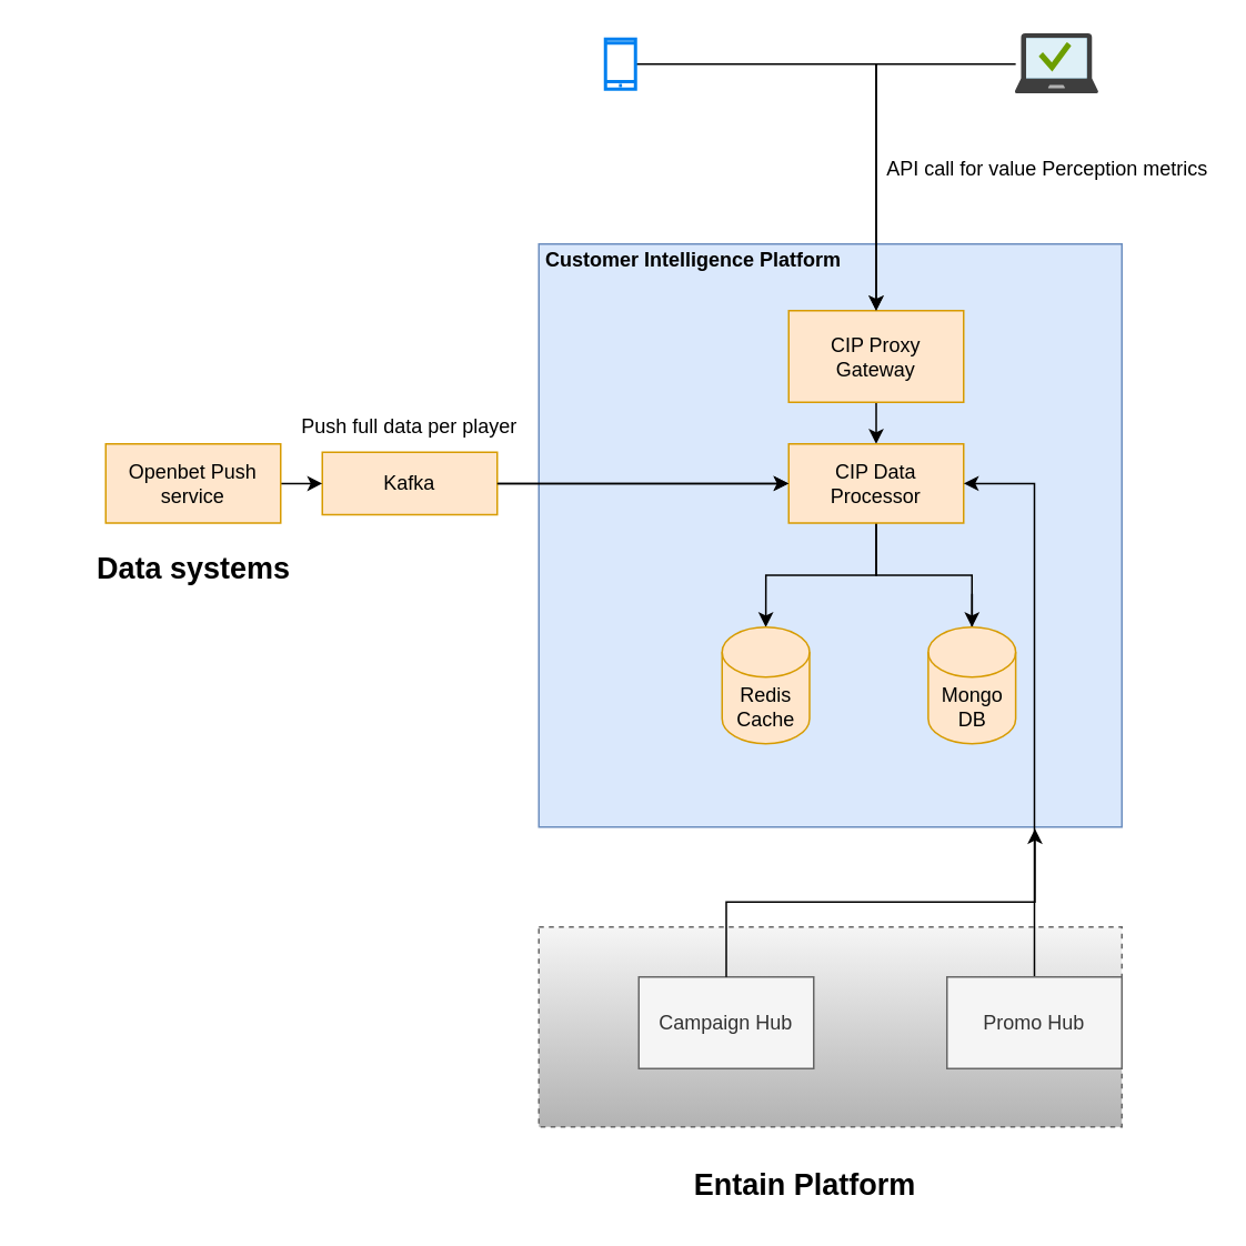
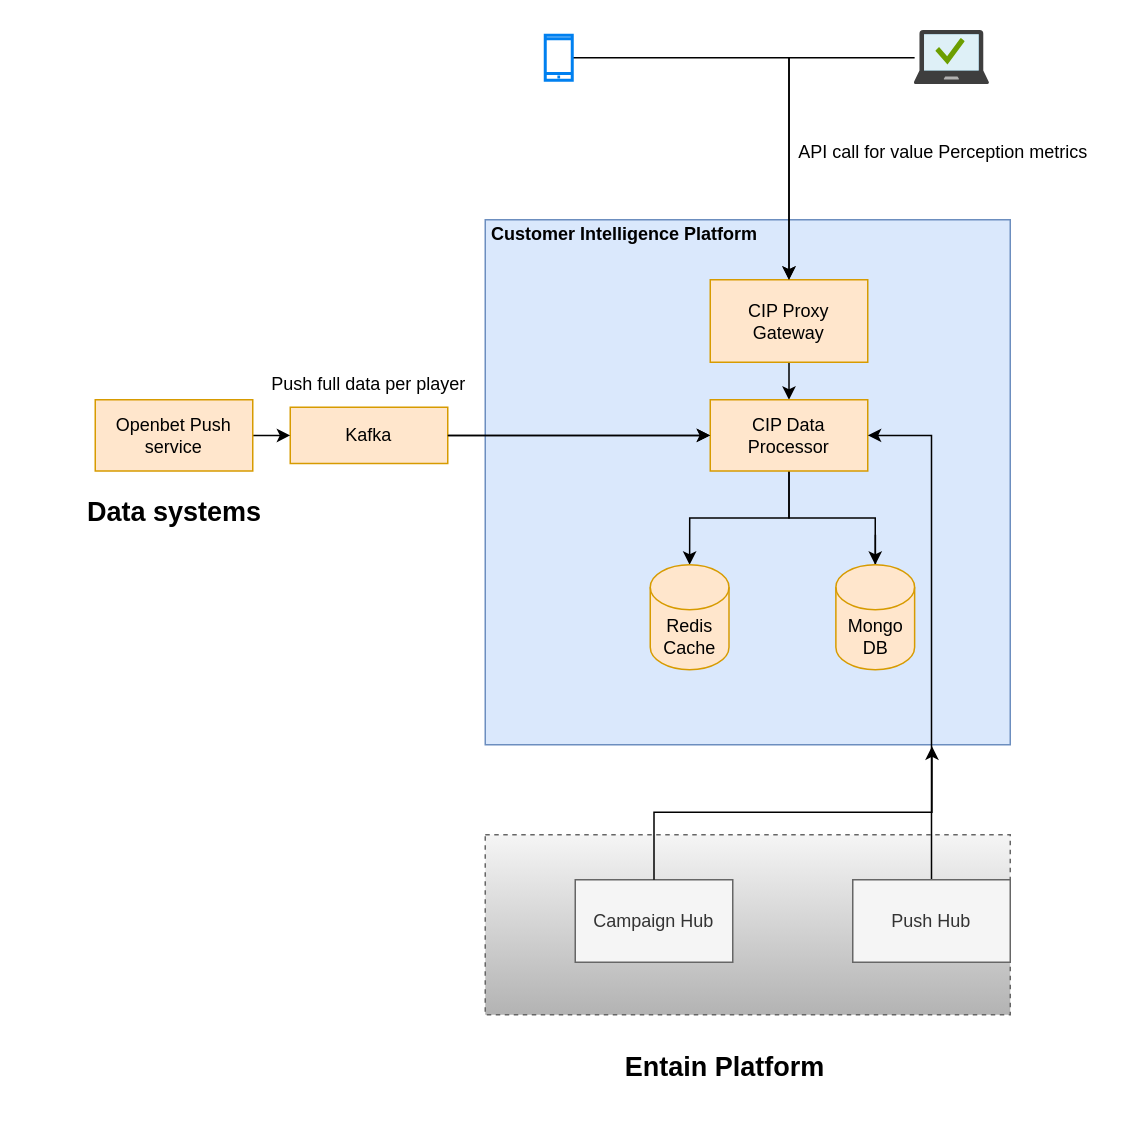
  <mxCell id="0" />
  <mxCell id="1" parent="0" />
  <mxCell id="2" value="&lt;b&gt;&lt;font style=&quot;font-size: 18px&quot;&gt;Data systems&lt;/font&gt;&lt;/b&gt;" style="text;html=1;strokeColor=none;fillColor=none;align=center;verticalAlign=middle;whiteSpace=wrap;rounded=0;" parent="1" vertex="1"><mxGeometry x="20.5" y="326" width="190" height="30" as="geometry" /></mxCell>
  <mxCell id="3" value="" style="whiteSpace=wrap;html=1;aspect=fixed;fillColor=#dae8fc;strokeColor=#6c8ebf;" parent="1" vertex="1"><mxGeometry x="323" y="146" width="350" height="350" as="geometry" /></mxCell>
  <mxCell id="4" style="edgeStyle=orthogonalEdgeStyle;rounded=0;orthogonalLoop=1;jettySize=auto;html=1;" parent="1" source="5" target="8" edge="1"><mxGeometry relative="1" as="geometry" /></mxCell>
  <mxCell id="5" value="CIP Proxy Gateway" style="rounded=0;whiteSpace=wrap;html=1;fillColor=#ffe6cc;strokeColor=#d79b00;" parent="1" vertex="1"><mxGeometry x="473" y="186" width="105" height="55" as="geometry" /></mxCell>
  <mxCell id="6" style="edgeStyle=orthogonalEdgeStyle;rounded=0;orthogonalLoop=1;jettySize=auto;html=1;entryX=0.5;entryY=0;entryDx=0;entryDy=0;entryPerimeter=0;" parent="1" source="8" target="23" edge="1"><mxGeometry relative="1" as="geometry" /></mxCell>
  <mxCell id="7" style="edgeStyle=orthogonalEdgeStyle;rounded=0;orthogonalLoop=1;jettySize=auto;html=1;entryX=0.5;entryY=0;entryDx=0;entryDy=0;entryPerimeter=0;" parent="1" source="8" target="19" edge="1"><mxGeometry relative="1" as="geometry" /></mxCell>
  <mxCell id="8" value="CIP Data Processor" style="rounded=0;whiteSpace=wrap;html=1;fillColor=#ffe6cc;strokeColor=#d79b00;" parent="1" vertex="1"><mxGeometry x="473" y="266" width="105" height="47.5" as="geometry" /></mxCell>
  <mxCell id="9" style="edgeStyle=orthogonalEdgeStyle;rounded=0;orthogonalLoop=1;jettySize=auto;html=1;" parent="1" source="10" target="5" edge="1"><mxGeometry relative="1" as="geometry" /></mxCell>
  <mxCell id="10" value="" style="aspect=fixed;html=1;points=[];align=center;image;fontSize=12;image=img/lib/mscae/Managed_Desktop.svg;" parent="1" vertex="1"><mxGeometry x="609.25" y="20" width="50" height="36" as="geometry" /></mxCell>
  <mxCell id="11" style="edgeStyle=orthogonalEdgeStyle;rounded=0;orthogonalLoop=1;jettySize=auto;html=1;" parent="1" source="12" target="5" edge="1"><mxGeometry relative="1" as="geometry" /></mxCell>
  <mxCell id="12" value="" style="html=1;verticalLabelPosition=bottom;align=center;labelBackgroundColor=#ffffff;verticalAlign=top;strokeWidth=2;strokeColor=#0080F0;shadow=0;dashed=0;shape=mxgraph.ios7.icons.smartphone;" parent="1" vertex="1"><mxGeometry x="363" y="23" width="18" height="30" as="geometry" /></mxCell>
  <mxCell id="13" value="" style="rounded=0;whiteSpace=wrap;html=1;fillColor=#f5f5f5;strokeColor=#666666;dashed=1;gradientColor=#b3b3b3;" parent="1" vertex="1"><mxGeometry x="323" y="556" width="350" height="120" as="geometry" /></mxCell>
  <mxCell id="14" style="edgeStyle=orthogonalEdgeStyle;rounded=0;orthogonalLoop=1;jettySize=auto;html=1;entryX=1;entryY=0.5;entryDx=0;entryDy=0;" parent="1" source="15" target="8" edge="1"><mxGeometry relative="1" as="geometry" /></mxCell>
- <mxCell id="15" value="Promo Hub" style="rounded=0;whiteSpace=wrap;html=1;fillColor=#f5f5f5;strokeColor=#666666;fontColor=#333333;" parent="1" vertex="1"><mxGeometry x="568" y="586" width="105" height="55" as="geometry" /></mxCell>
+ <mxCell id="15" value="Push Hub" style="rounded=0;whiteSpace=wrap;html=1;fillColor=#f5f5f5;strokeColor=#666666;fontColor=#333333;" parent="1" vertex="1"><mxGeometry x="568" y="586" width="105" height="55" as="geometry" /></mxCell>
  <mxCell id="16" style="edgeStyle=orthogonalEdgeStyle;rounded=0;orthogonalLoop=1;jettySize=auto;html=1;entryX=0.743;entryY=0.743;entryDx=0;entryDy=0;entryPerimeter=0;startArrow=none;" parent="1" source="23" target="3" edge="1"><mxGeometry relative="1" as="geometry" /></mxCell>
  <mxCell id="17" value="Campaign Hub" style="rounded=0;whiteSpace=wrap;html=1;fillColor=#f5f5f5;strokeColor=#666666;fontColor=#333333;" parent="1" vertex="1"><mxGeometry x="383" y="586" width="105" height="55" as="geometry" /></mxCell>
  <mxCell id="18" style="edgeStyle=orthogonalEdgeStyle;rounded=0;orthogonalLoop=1;jettySize=auto;html=1;entryX=0.851;entryY=1.003;entryDx=0;entryDy=0;entryPerimeter=0;" parent="1" source="17" target="3" edge="1"><mxGeometry relative="1" as="geometry" /></mxCell>
  <mxCell id="19" value="Redis Cache" style="shape=cylinder3;whiteSpace=wrap;html=1;boundedLbl=1;backgroundOutline=1;size=15;fillColor=#ffe6cc;strokeColor=#d79b00;" parent="1" vertex="1"><mxGeometry x="433" y="376" width="52.5" height="70" as="geometry" /></mxCell>
  <mxCell id="20" value="&lt;b&gt;&lt;font style=&quot;font-size: 18px&quot;&gt;Entain Platform&lt;/font&gt;&lt;/b&gt;" style="text;html=1;strokeColor=none;fillColor=none;align=center;verticalAlign=middle;whiteSpace=wrap;rounded=0;" parent="1" vertex="1"><mxGeometry x="388" y="696" width="190" height="30" as="geometry" /></mxCell>
  <mxCell id="21" value="" style="edgeStyle=orthogonalEdgeStyle;rounded=0;orthogonalLoop=1;jettySize=auto;html=1;" parent="1" source="22" target="8" edge="1"><mxGeometry relative="1" as="geometry" /></mxCell>
  <mxCell id="22" value="Kafka" style="rounded=0;whiteSpace=wrap;html=1;fillColor=#ffe6cc;strokeColor=#d79b00;" parent="1" vertex="1"><mxGeometry x="193" y="271" width="105" height="37.5" as="geometry" /></mxCell>
  <mxCell id="23" value="Mongo DB" style="shape=cylinder3;whiteSpace=wrap;html=1;boundedLbl=1;backgroundOutline=1;size=15;fillColor=#ffe6cc;strokeColor=#d79b00;" parent="1" vertex="1"><mxGeometry x="556.75" y="376" width="52.5" height="70" as="geometry" /></mxCell>
  <mxCell id="24" style="edgeStyle=orthogonalEdgeStyle;rounded=0;orthogonalLoop=1;jettySize=auto;html=1;" parent="1" source="25" target="22" edge="1"><mxGeometry relative="1" as="geometry" /></mxCell>
  <mxCell id="25" value="Openbet Push service" style="rounded=0;whiteSpace=wrap;html=1;fillColor=#ffe6cc;strokeColor=#d79b00;" parent="1" vertex="1"><mxGeometry x="63" y="266" width="105" height="47.5" as="geometry" /></mxCell>
  <mxCell id="26" value="Push full data per player" style="text;html=1;strokeColor=none;fillColor=none;align=center;verticalAlign=middle;whiteSpace=wrap;rounded=0;dashed=1;" parent="1" vertex="1"><mxGeometry x="148" y="241" width="195" height="30" as="geometry" /></mxCell>
  <mxCell id="27" value="" style="edgeStyle=orthogonalEdgeStyle;rounded=0;orthogonalLoop=1;jettySize=auto;html=1;" parent="1" source="22" target="8" edge="1"><mxGeometry relative="1" as="geometry" /></mxCell>
  <mxCell id="28" value="&lt;b&gt;Customer Intelligence Platform&lt;/b&gt;&lt;br&gt;" style="text;html=1;strokeColor=none;fillColor=none;align=center;verticalAlign=middle;whiteSpace=wrap;rounded=0;" parent="1" vertex="1"><mxGeometry x="305.5" y="146" width="220" height="20" as="geometry" /></mxCell>
  <mxCell id="29" value="API call for value Perception metrics" style="text;html=1;strokeColor=none;fillColor=none;align=center;verticalAlign=middle;whiteSpace=wrap;rounded=0;dashed=1;" parent="1" vertex="1"><mxGeometry x="530.5" y="86" width="195" height="30" as="geometry" /></mxCell>
